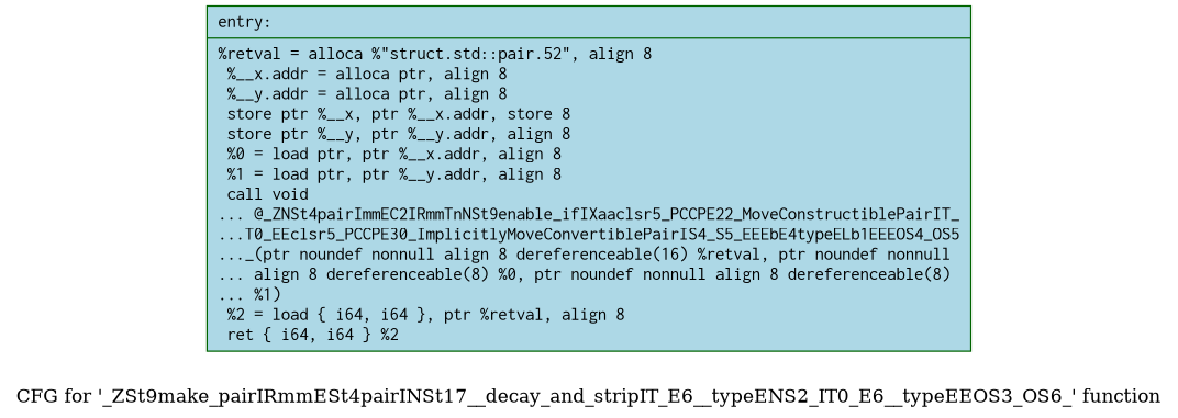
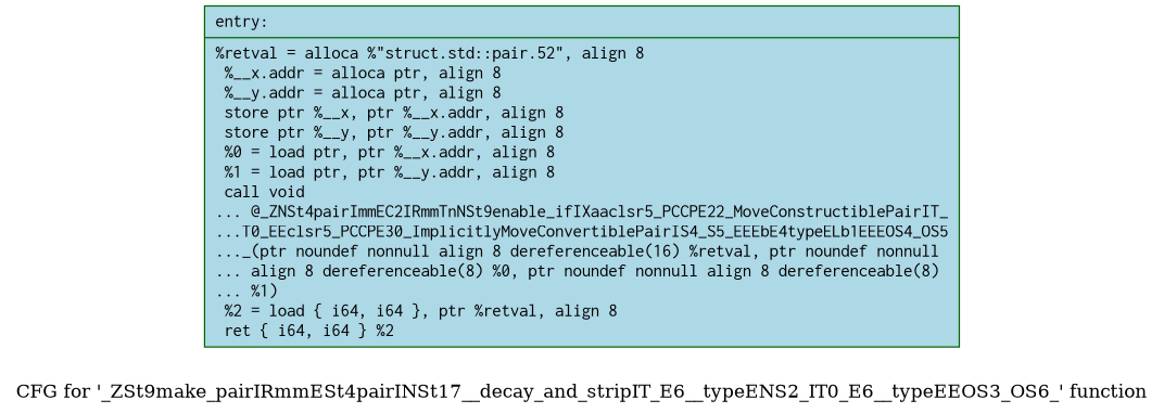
  digraph {
    label="CFG for '_ZSt9make_pairIRmmESt4pairINSt17__decay_and_stripIT_E6__typeENS2_IT0_E6__typeEEOS3_OS6_' function"
-   n1 [color=darkgreen fillcolor=lightblue fontname=Courier label="{entry:\l|  %retval = alloca %\"struct.std::pair.52\", align 8\l  %__x.addr = alloca ptr, align 8\l  %__y.addr = alloca ptr, align 8\l  store ptr %__x, ptr %__x.addr, store 8\l  store ptr %__y, ptr %__y.addr, align 8\l  %0 = load ptr, ptr %__x.addr, align 8\l  %1 = load ptr, ptr %__y.addr, align 8\l  call void\l... @_ZNSt4pairImmEC2IRmmTnNSt9enable_ifIXaaclsr5_PCCPE22_MoveConstructiblePairIT_\l...T0_EEclsr5_PCCPE30_ImplicitlyMoveConvertiblePairIS4_S5_EEEbE4typeELb1EEEOS4_OS5\l..._(ptr noundef nonnull align 8 dereferenceable(16) %retval, ptr noundef nonnull\l... align 8 dereferenceable(8) %0, ptr noundef nonnull align 8 dereferenceable(8)\l... %1)\l  %2 = load \{ i64, i64 \}, ptr %retval, align 8\l  ret \{ i64, i64 \} %2\l}" shape=record style=filled]
+   n1 [color=darkgreen fillcolor=lightblue fontname=Courier label="{entry:\l|  %retval = alloca %\"struct.std::pair.52\", align 8\l  %__x.addr = alloca ptr, align 8\l  %__y.addr = alloca ptr, align 8\l  store ptr %__x, ptr %__x.addr, align 8\l  store ptr %__y, ptr %__y.addr, align 8\l  %0 = load ptr, ptr %__x.addr, align 8\l  %1 = load ptr, ptr %__y.addr, align 8\l  call void\l... @_ZNSt4pairImmEC2IRmmTnNSt9enable_ifIXaaclsr5_PCCPE22_MoveConstructiblePairIT_\l...T0_EEclsr5_PCCPE30_ImplicitlyMoveConvertiblePairIS4_S5_EEEbE4typeELb1EEEOS4_OS5\l..._(ptr noundef nonnull align 8 dereferenceable(16) %retval, ptr noundef nonnull\l... align 8 dereferenceable(8) %0, ptr noundef nonnull align 8 dereferenceable(8)\l... %1)\l  %2 = load \{ i64, i64 \}, ptr %retval, align 8\l  ret \{ i64, i64 \} %2\l}" shape=record style=filled]
  }
